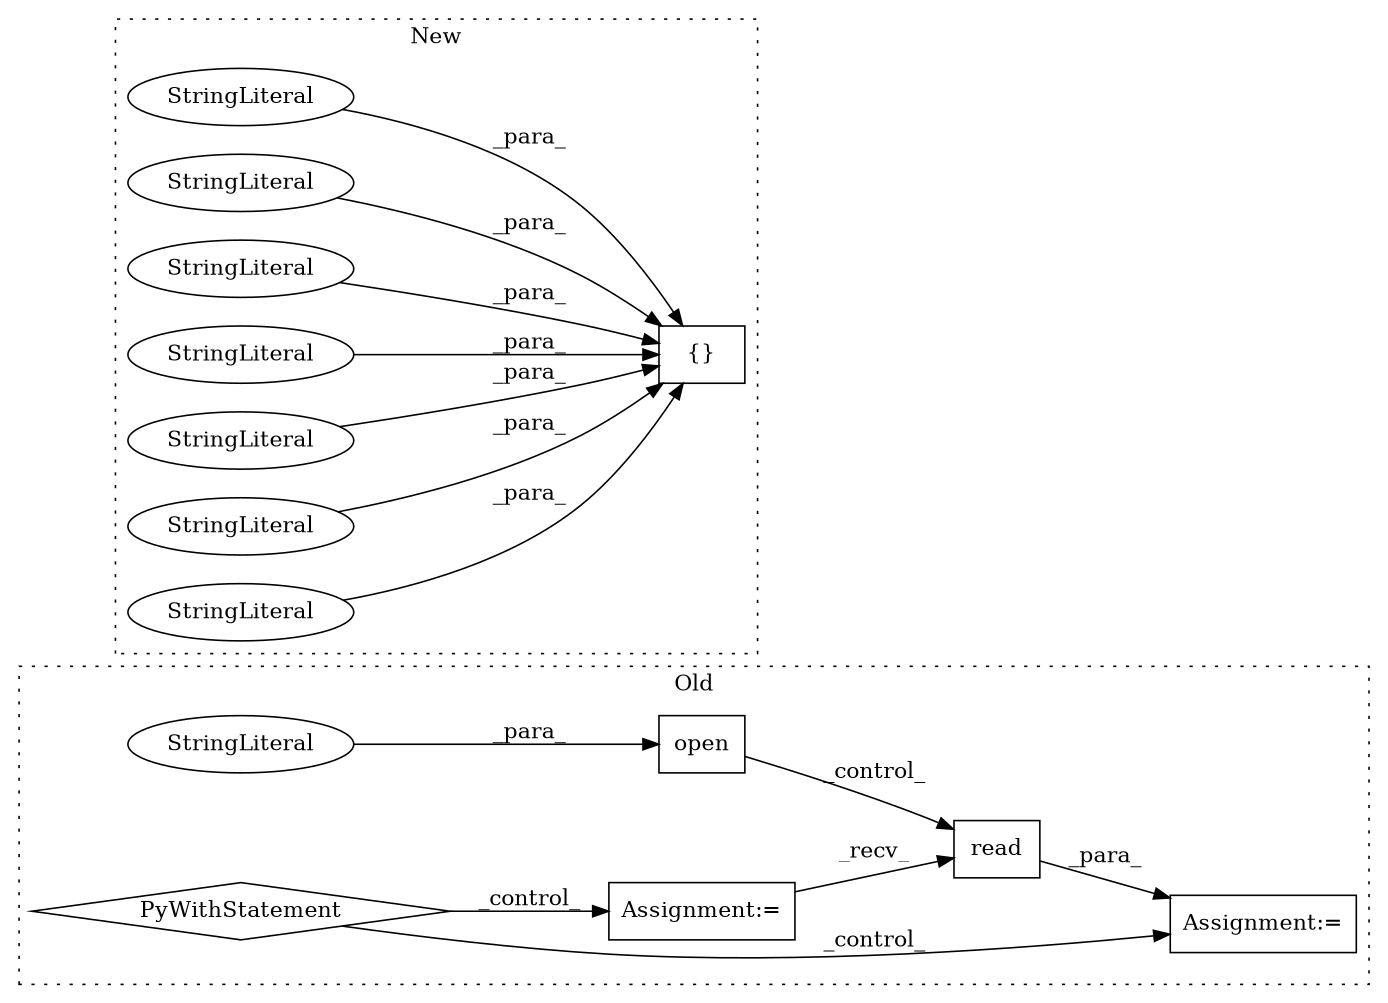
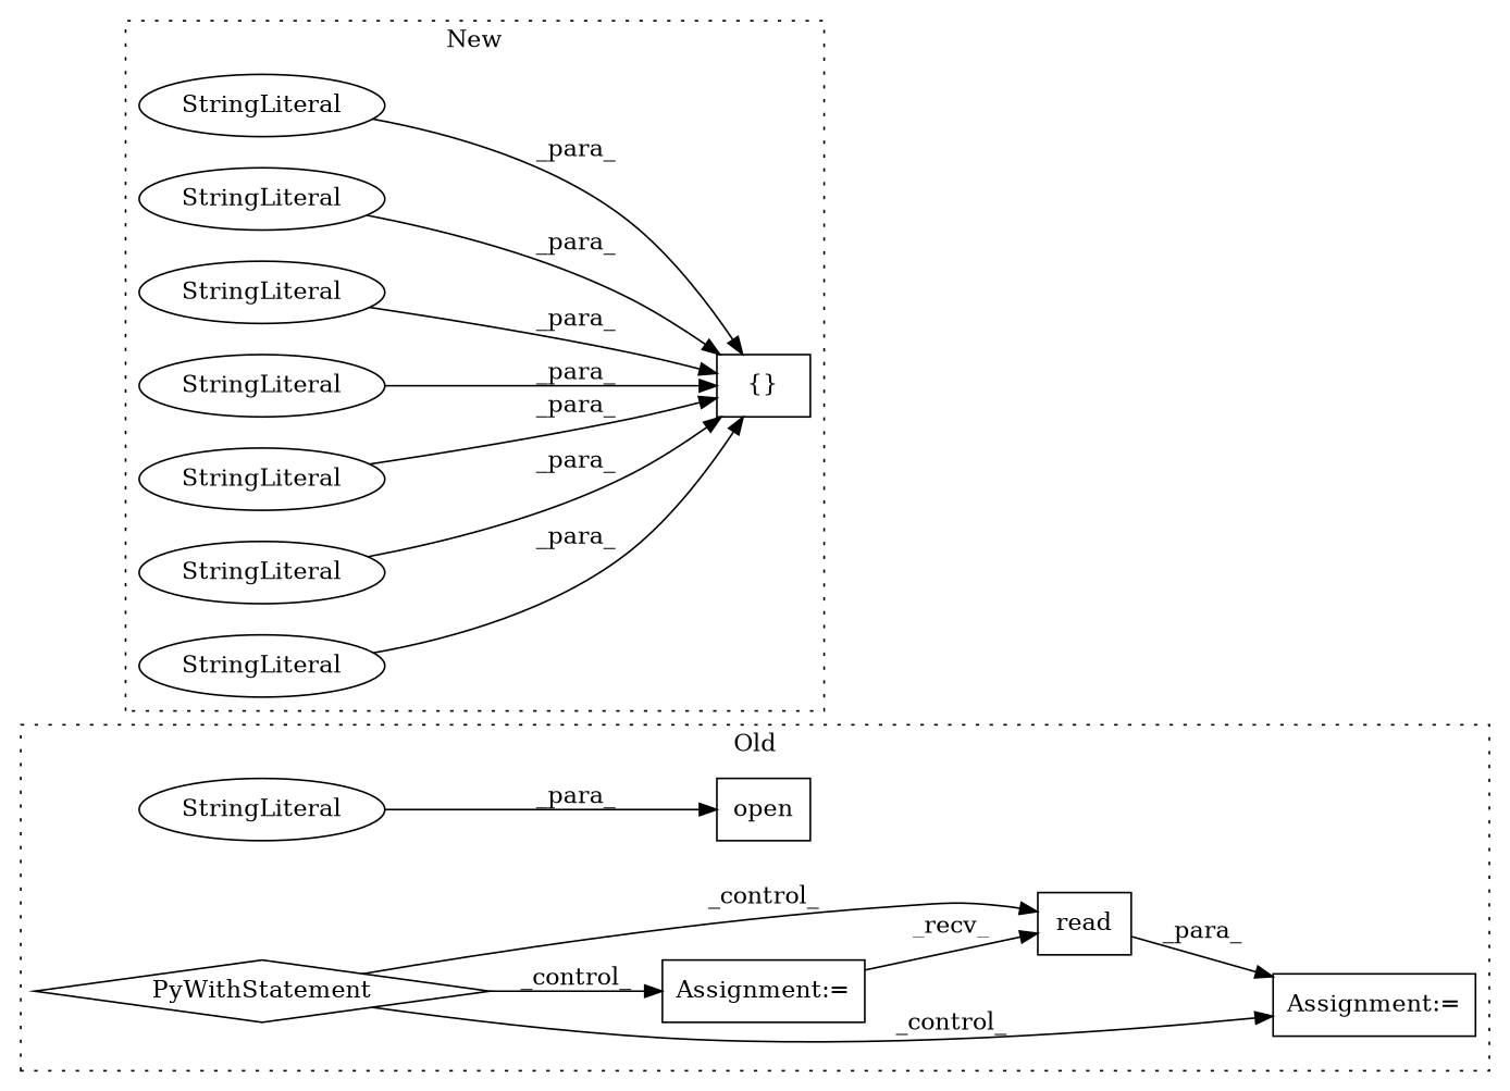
  digraph {
    rankdir=LR
    node [a=45 l=15 s=243 shape=ellipse]
    n1 [a=32 l=6 label=read s=247 shape=box]
    n2 [a=7 l=1 label="Assignment:=" shape=box]
    n3 [a=7 l=2 label="Assignment:=" s=221 shape=box]
    n4 [a=104 l="10,2" label=PyWithStatement s="165,204" shape=diamond]
    n5 [a=32 l="5,1" label=open s="175,203" shape=box]
    n6 [l=4 label=StringLiteral s=199]
    n7 [a=4 l="1,1" label="{}" s="190,364" shape=box]
    n8 [l=19 label=StringLiteral s=207]
    n9 [l=14 label=StringLiteral]
    n10 [label=StringLiteral s=191]
    n11 [l=16 label=StringLiteral s=258]
    n12 [label=StringLiteral s=227]
    n13 [label=StringLiteral s=313]
    n14 [l=18 label=StringLiteral s=329]
    subgraph cluster_1 {
      label=Old
      style=dotted
      n1
      n2
      n3
      n4
      n5
      n6
    }
    subgraph cluster_2 {
      label=New
      style=dotted
      n7
      n8
      n9
      n10
      n11
      n12
      n13
      n14
    }
    n1 -> n2 [label=_para_]
    n3 -> n1 [label=_recv_]
-   n5 -> n1 [label=_control_]
+   n4 -> n1 [label=_control_]
    n4 -> n2 [label=_control_]
    n4 -> n3 [label=_control_]
    n6 -> n5 [label=_para_]
    n8 -> n7 [label=_para_]
    n9 -> n7 [label=_para_]
    n10 -> n7 [label=_para_]
    n11 -> n7 [label=_para_]
    n12 -> n7 [label=_para_]
    n13 -> n7 [label=_para_]
    n14 -> n7 [label=_para_]
  }
